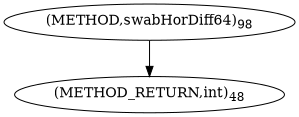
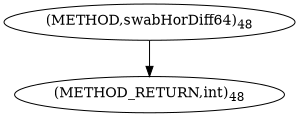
  digraph {
-   n1 [label=<(METHOD,swabHorDiff64)<SUB>98</SUB>>]
+   n1 [label=<(METHOD,swabHorDiff64)<SUB>48</SUB>>]
    n2 [label=<(METHOD_RETURN,int)<SUB>48</SUB>>]
    n1 -> n2
  }
